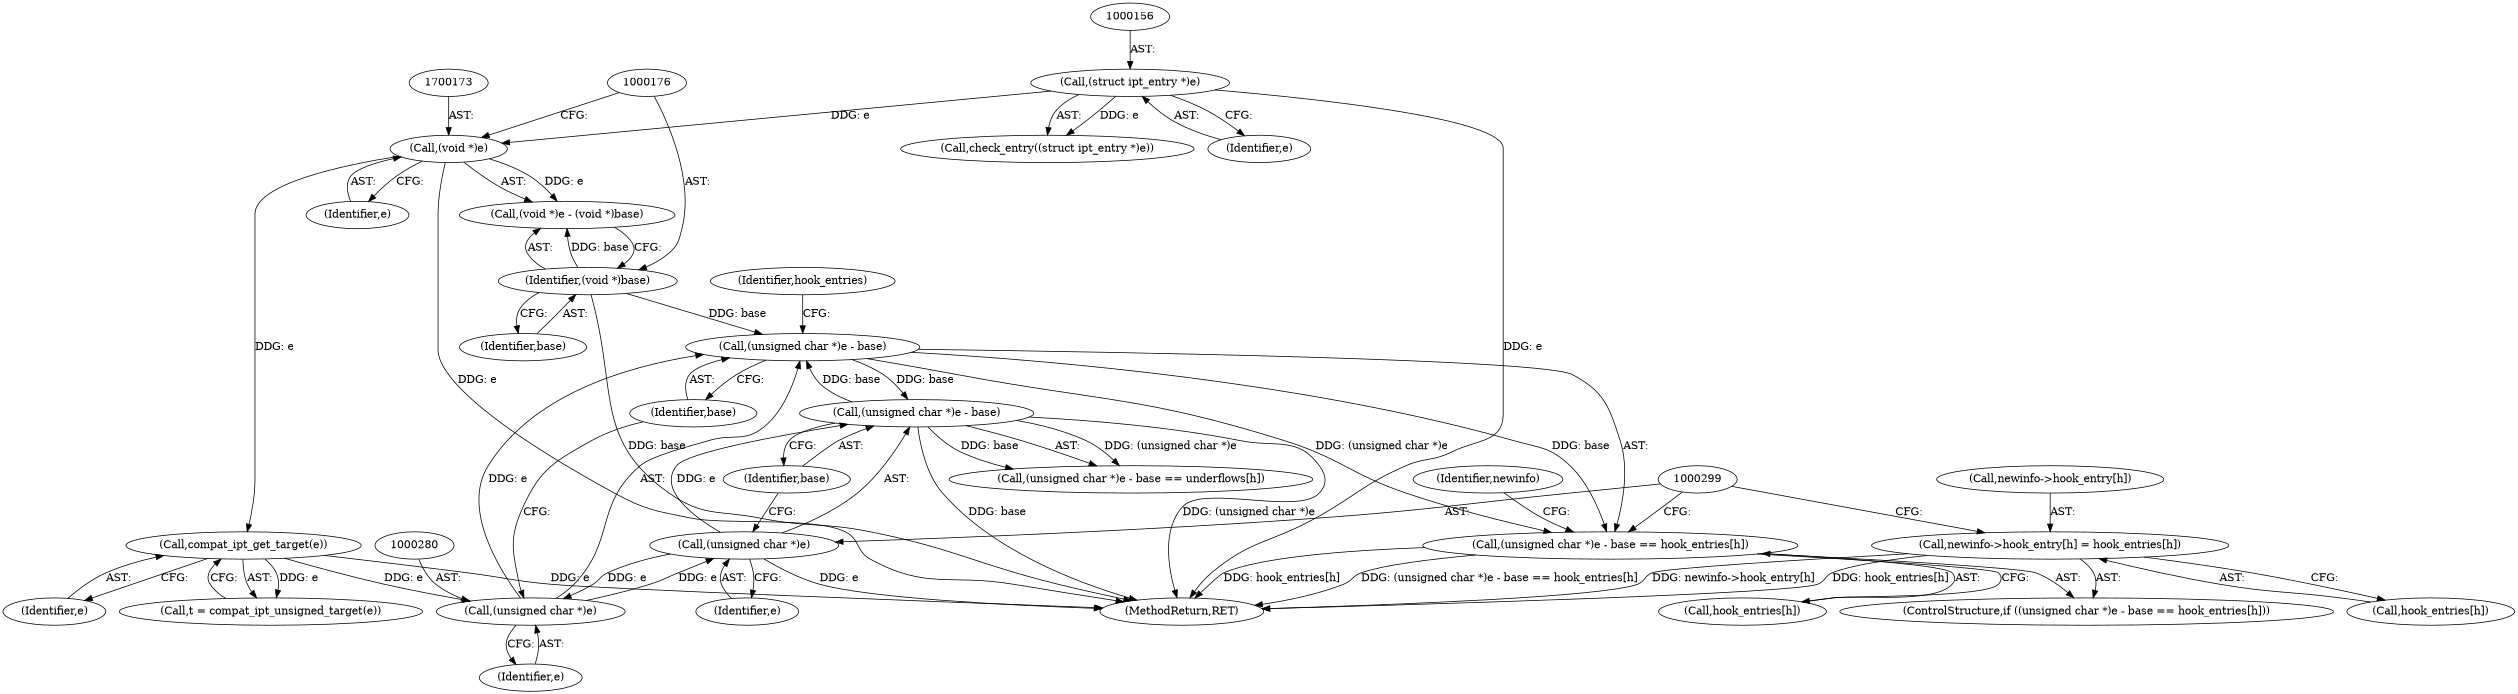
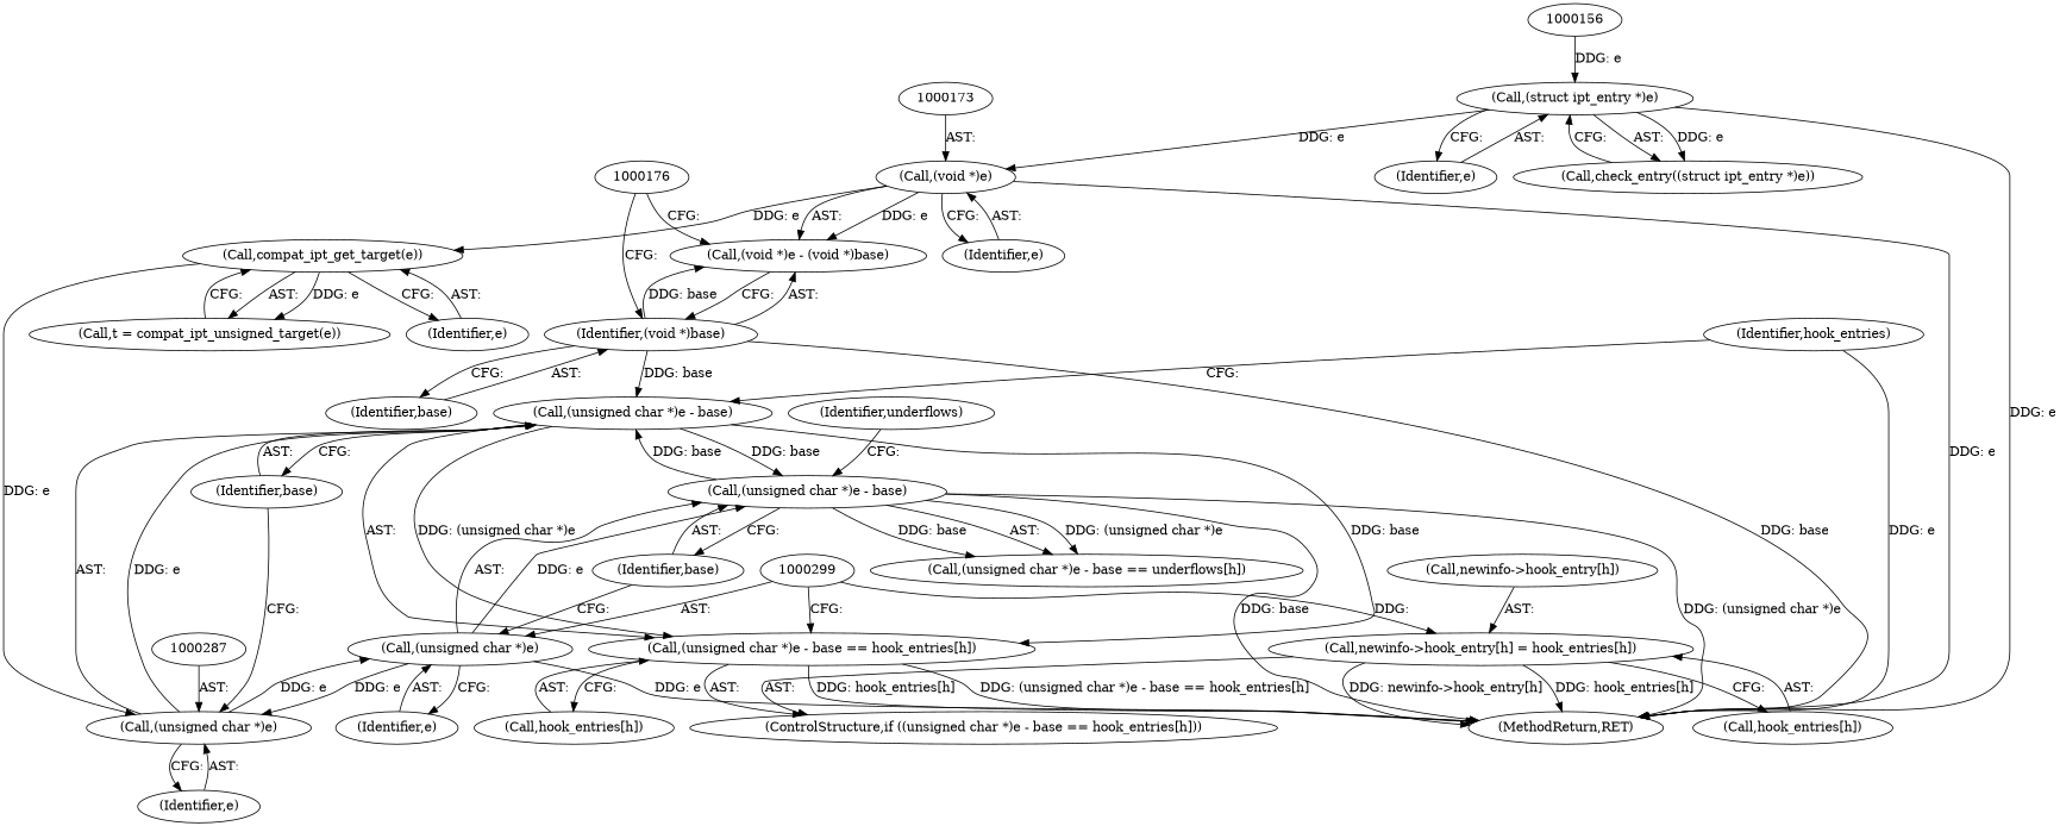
  digraph {
    n1 [label="(Call,newinfo->hook_entry[h] = hook_entries[h])"]
    n2 [label="(MethodReturn,RET)"]
    n3 [label="(ControlStructure,if ((unsigned char *)e - base == hook_entries[h]))"]
    n4 [label="(Call,hook_entries[h])"]
    n5 [label="(Call,(unsigned char *)e - base == hook_entries[h])"]
    n6 [label="(Call,hook_entries[h])"]
    n7 [label="(Call,(unsigned char *)e - base)"]
    n8 [label="(Call,(unsigned char *)e - base)"]
    n9 [label="(Identifier,base)"]
    n10 [label="(Identifier,base)"]
    n11 [label="(Call,(unsigned char *)e - base == underflows[h])"]
    n12 [label="(Call,(unsigned char *)e)"]
    n13 [label="(Call,(unsigned char *)e)"]
    n14 [label="(Identifier,e)"]
    n15 [label="(Identifier,e)"]
    n16 [label="(Call,compat_ipt_get_target(e))"]
    n17 [label="(Call,t = compat_ipt_unsigned_target(e))"]
    n18 [label="(Identifier,e)"]
    n19 [label="(Call,(void *)e)"]
    n20 [label="(Identifier,e)"]
    n21 [label="(Call,(void *)e - (void *)base)"]
    n22 [label="(Identifier,(void *)base)"]
    n23 [label="(Call,(struct ipt_entry *)e)"]
    n24 [label="(Identifier,e)"]
    n25 [label="(Call,check_entry((struct ipt_entry *)e))"]
    n26 [label="(Identifier,base)"]
-   n27 [label="(Identifier,newinfo)"]
    n28 [label="(Call,newinfo->hook_entry[h])"]
    n29 [label="(Identifier,hook_entries)"]
+   n30 [label="(Identifier,underflows)"]
    1000299
-   1000280
-   1000173 [label=1700173]
+   1000280 [label=1000287]
+   1000173
    1000176
    1000156
    n1 -> n2 [label="DDG: hook_entries[h]"]
    n1 -> n2 [label="DDG: newinfo->hook_entry[h]"]
    n1 -> n3 [label="AST: "]
    n1 -> n4 [label="CFG: "]
    n4 -> n1 [label="AST: "]
    n5 -> n2 [label="DDG: (unsigned char *)e - base == hook_entries[h]"]
    n5 -> n2 [label="DDG: hook_entries[h]"]
    n5 -> n3 [label="AST: "]
    n5 -> n6 [label="CFG: "]
    n6 -> n5 [label="AST: "]
    n7 -> n5 [label="AST: "]
    n7 -> n5 [label="DDG: (unsigned char *)e"]
    n7 -> n5 [label="DDG: base"]
    n7 -> n8 [label="DDG: base"]
    n7 -> n9 [label="CFG: "]
    n8 -> n2 [label="DDG: base"]
    n8 -> n2 [label="DDG: (unsigned char *)e"]
    n8 -> n7 [label="DDG: base"]
    n8 -> n10 [label="CFG: "]
    n8 -> n11 [label="AST: "]
    n8 -> n11 [label="DDG: (unsigned char *)e"]
    n8 -> n11 [label="DDG: base"]
    n9 -> n7 [label="AST: "]
    n9 -> n12 [label="CFG: "]
    n10 -> n8 [label="AST: "]
    n10 -> n13 [label="CFG: "]
    n12 -> n7 [label="AST: "]
    n12 -> n7 [label="DDG: e"]
    n12 -> n13 [label="DDG: e"]
    n12 -> n14 [label="CFG: "]
    n13 -> n2 [label="DDG: e"]
    n13 -> n8 [label="AST: "]
    n13 -> n8 [label="DDG: e"]
    n13 -> n12 [label="DDG: e"]
    n13 -> n15 [label="CFG: "]
    n14 -> n12 [label="AST: "]
    n15 -> n13 [label="AST: "]
-   n16 -> n2 [label="DDG: e"]
+   n29 -> n2 [label="DDG: e"]
    n16 -> n12 [label="DDG: e"]
    n16 -> n17 [label="AST: "]
    n16 -> n17 [label="DDG: e"]
    n16 -> n18 [label="CFG: "]
    n17 -> n16 [label="CFG: "]
    n18 -> n16 [label="AST: "]
    n19 -> n2 [label="DDG: e"]
    n19 -> n16 [label="DDG: e"]
    n19 -> n20 [label="CFG: "]
    n19 -> n21 [label="AST: "]
    n19 -> n21 [label="DDG: e"]
    n20 -> n19 [label="AST: "]
    n21 -> n22 [label="CFG: "]
    n22 -> n2 [label="DDG: base"]
    n22 -> n7 [label="DDG: base"]
    n22 -> n21 [label="AST: "]
    n22 -> n21 [label="DDG: base"]
    n22 -> n26 [label="CFG: "]
    n23 -> n2 [label="DDG: e"]
    n23 -> n19 [label="DDG: e"]
    n23 -> n24 [label="CFG: "]
    n23 -> n25 [label="AST: "]
    n23 -> n25 [label="DDG: e"]
    n24 -> n23 [label="AST: "]
+   n25 -> n23 [label="CFG: "]
    n26 -> n22 [label="AST: "]
-   n27 -> n5 [label="CFG: "]
    n28 -> n1 [label="AST: "]
    n29 -> n7 [label="CFG: "]
-   1000299 -> n1 [label="CFG: "]
+   n30 -> n8 [label="CFG: "]
+   1000299 -> n1 [label="DDG: "]
    1000299 -> n5 [label="CFG: "]
    1000299 -> n13 [label="AST: "]
    1000280 -> n12 [label="AST: "]
    1000173 -> n19 [label="AST: "]
-   1000176 -> n19 [label="CFG: "]
-   1000176 -> n22 [label="AST: "]
-   1000156 -> n23 [label="AST: "]
+   1000176 -> n21 [label="CFG: "]
+   1000176 -> n22 [label="CFG: "]
+   1000156 -> n23 [label="DDG: e"]
  }
